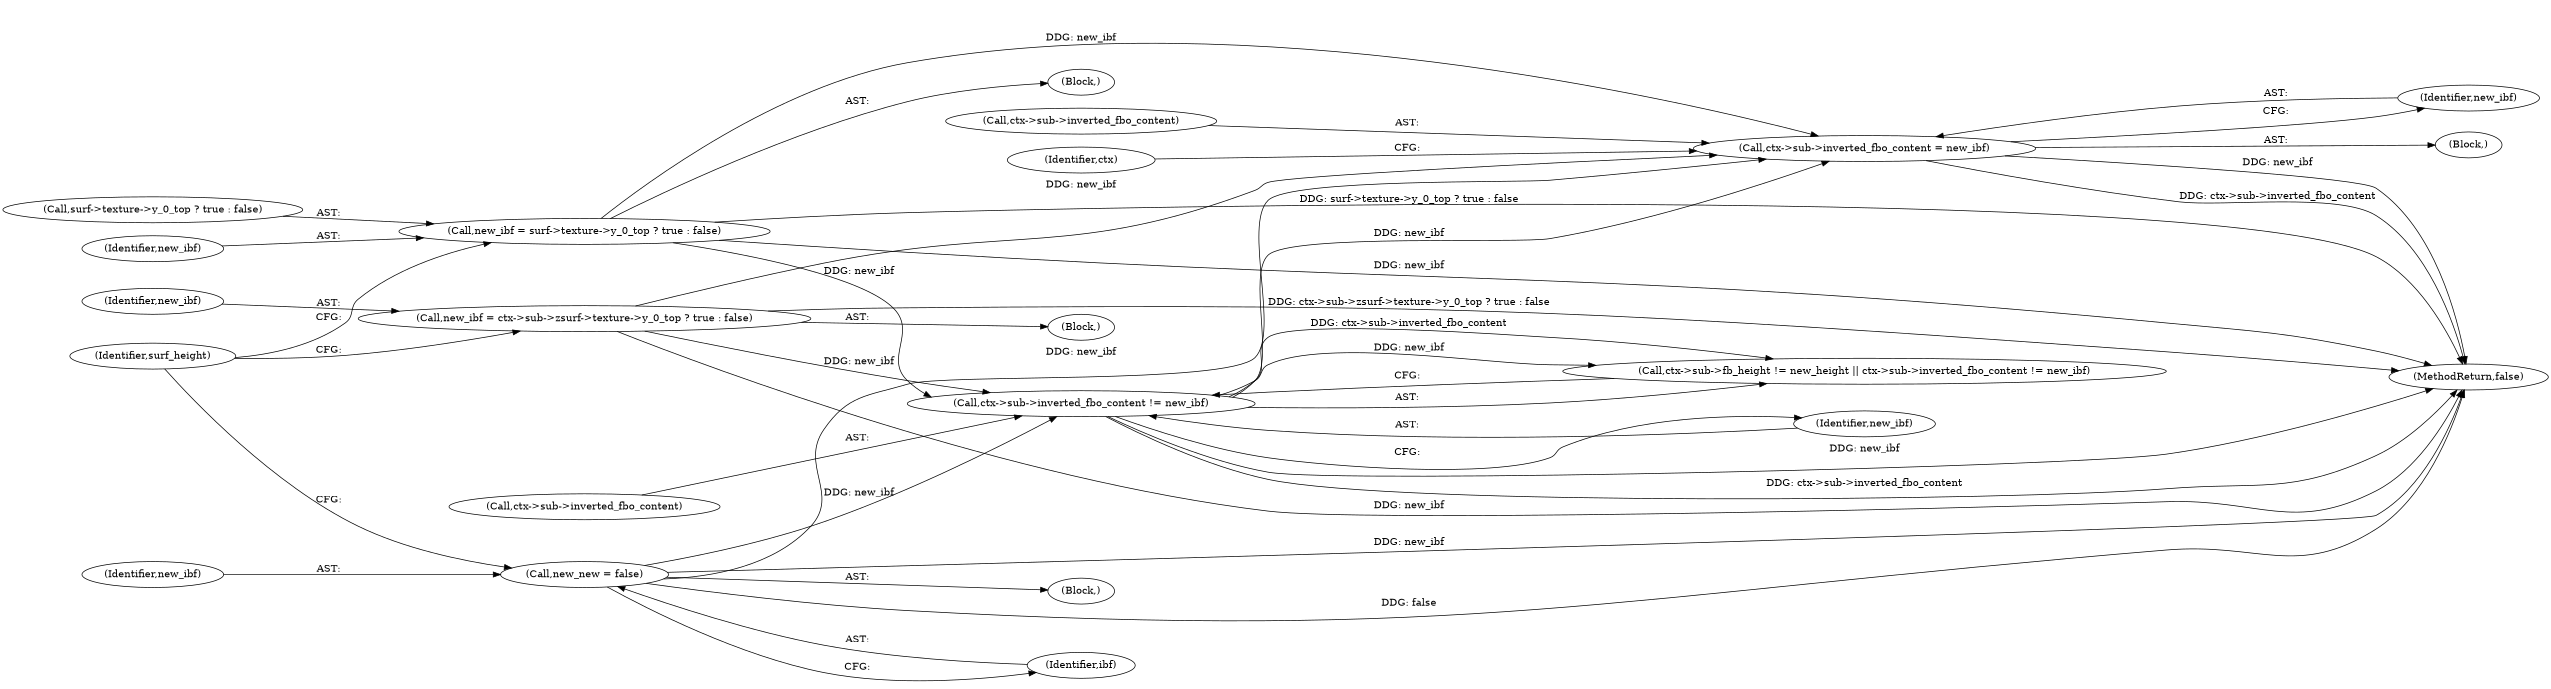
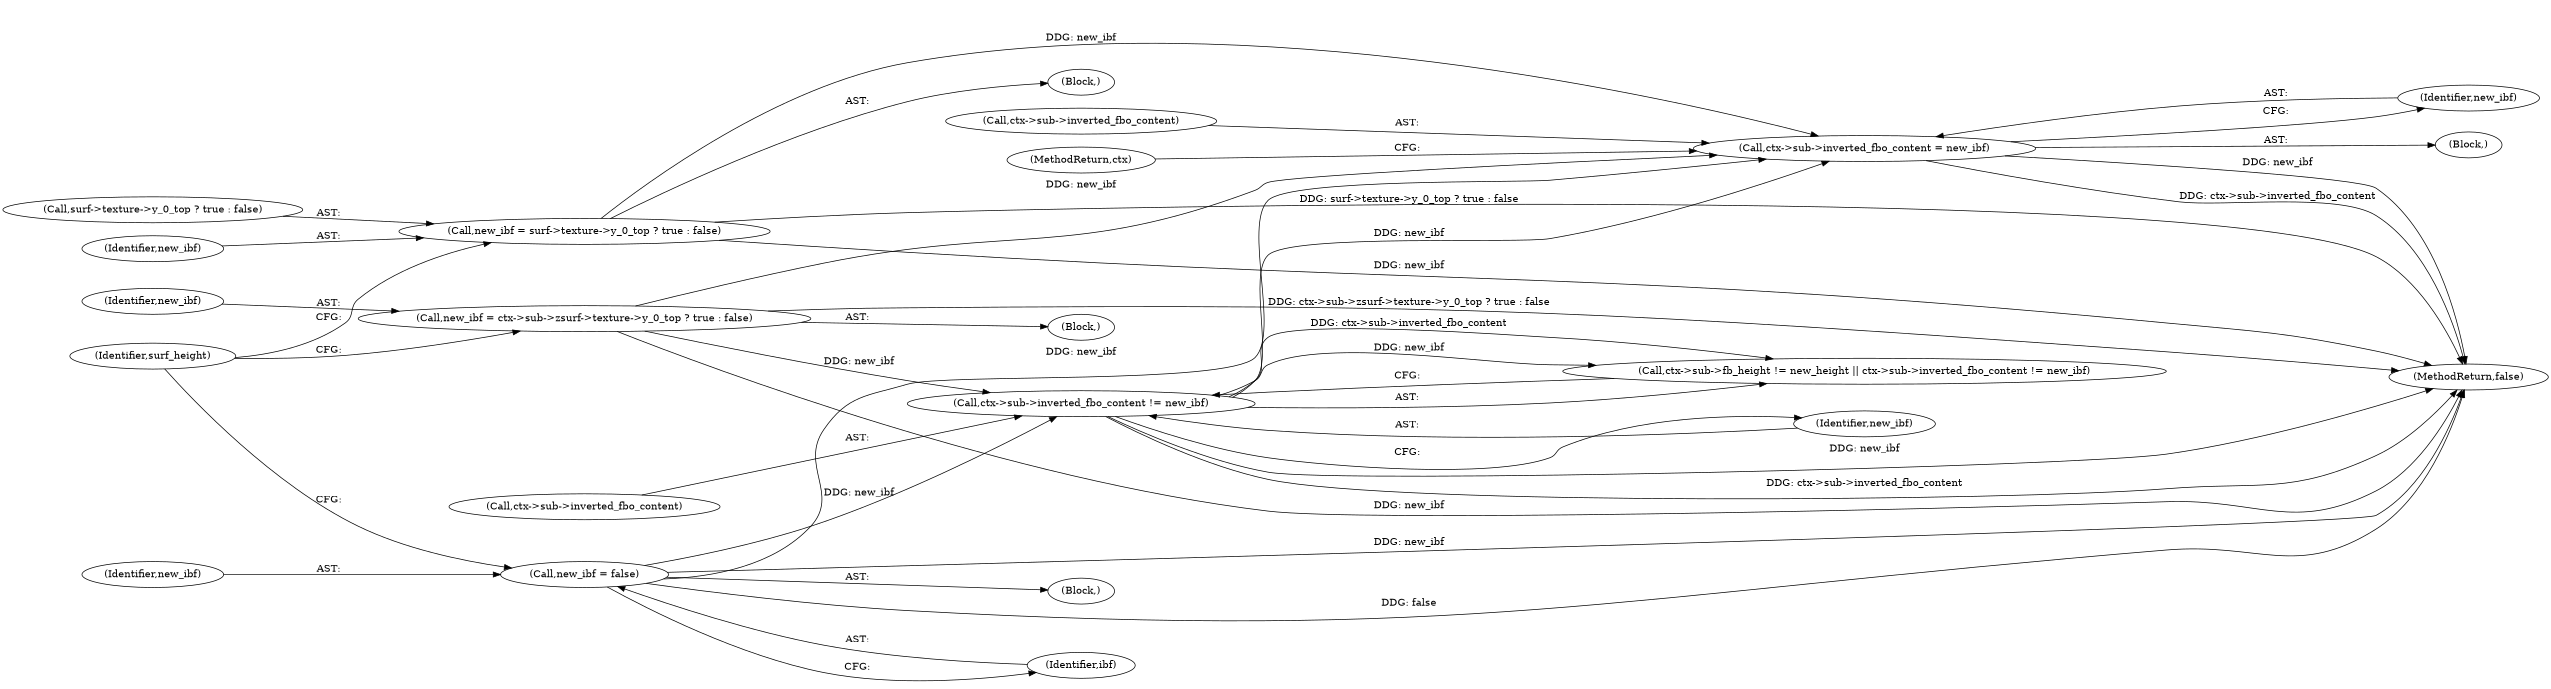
  digraph {
    rankdir=LR
    n1 [label="(Call,ctx->sub->inverted_fbo_content = new_ibf)"]
    n2 [label="(MethodReturn,false)"]
    n3 [label="(Identifier,new_ibf)"]
    n4 [label="(Block,)"]
    n5 [label="(Call,new_ibf = surf->texture->y_0_top ? true : false)"]
    n6 [label="(Call,ctx->sub->inverted_fbo_content != new_ibf)"]
    n7 [label="(Block,)"]
    n8 [label="(Identifier,new_ibf)"]
    n9 [label="(Call,ctx->sub->fb_height != new_height || ctx->sub->inverted_fbo_content != new_ibf)"]
    n10 [label="(Call,surf->texture->y_0_top ? true : false)"]
-   n11 [label="(Call,new_new = false)"]
+   n11 [label="(Call,new_ibf = false)"]
    n12 [label="(Identifier,ibf)"]
    n13 [label="(Block,)"]
    n14 [label="(Call,new_ibf = ctx->sub->zsurf->texture->y_0_top ? true : false)"]
    n15 [label="(Block,)"]
    n16 [label="(Identifier,new_ibf)"]
    n17 [label="(Identifier,surf_height)"]
    n18 [label="(Identifier,new_ibf)"]
    n19 [label="(Call,ctx->sub->inverted_fbo_content)"]
    n20 [label="(Identifier,new_ibf)"]
-   n21 [label="(Identifier,ctx)"]
+   n21 [label="(MethodReturn,ctx)"]
    n22 [label="(Call,ctx->sub->inverted_fbo_content)"]
    n1 -> n2 [label="DDG: new_ibf"]
    n1 -> n2 [label="DDG: ctx->sub->inverted_fbo_content"]
    n1 -> n3 [label="CFG: "]
    n1 -> n4 [label="AST: "]
    n3 -> n1 [label="AST: "]
    n5 -> n1 [label="DDG: new_ibf"]
    n5 -> n2 [label="DDG: surf->texture->y_0_top ? true : false"]
    n5 -> n2 [label="DDG: new_ibf"]
-   n5 -> n6 [label="DDG: new_ibf"]
    n5 -> n7 [label="AST: "]
    n6 -> n1 [label="DDG: new_ibf"]
    n6 -> n2 [label="DDG: new_ibf"]
    n6 -> n2 [label="DDG: ctx->sub->inverted_fbo_content"]
    n6 -> n8 [label="CFG: "]
    n6 -> n9 [label="AST: "]
    n6 -> n9 [label="DDG: ctx->sub->inverted_fbo_content"]
    n6 -> n9 [label="DDG: new_ibf"]
    n8 -> n6 [label="AST: "]
    n9 -> n6 [label="CFG: "]
    n10 -> n5 [label="AST: "]
    n11 -> n1 [label="DDG: new_ibf"]
    n11 -> n2 [label="DDG: new_ibf"]
    n11 -> n2 [label="DDG: false"]
    n11 -> n6 [label="DDG: new_ibf"]
    n11 -> n12 [label="CFG: "]
    n11 -> n13 [label="AST: "]
    n12 -> n11 [label="AST: "]
    n14 -> n1 [label="DDG: new_ibf"]
    n14 -> n2 [label="DDG: ctx->sub->zsurf->texture->y_0_top ? true : false"]
    n14 -> n2 [label="DDG: new_ibf"]
    n14 -> n6 [label="DDG: new_ibf"]
    n14 -> n15 [label="AST: "]
    n16 -> n5 [label="AST: "]
    n17 -> n5 [label="CFG: "]
    n17 -> n11 [label="CFG: "]
    n17 -> n14 [label="CFG: "]
    n18 -> n14 [label="AST: "]
    n19 -> n1 [label="AST: "]
    n20 -> n11 [label="AST: "]
    n21 -> n1 [label="CFG: "]
    n22 -> n6 [label="AST: "]
  }
